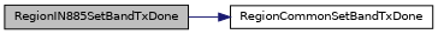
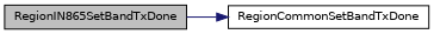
  digraph {
    rankdir=LR
    node [color=black fontname=Helvetica fontsize=10 shape=record style=filled]
-   n1 [fillcolor=grey75 fontcolor=black height=0.2 label=RegionIN885SetBandTxDone width=0.4]
+   n1 [fillcolor=grey75 fontcolor=black height=0.2 label=RegionIN865SetBandTxDone width=0.4]
    n2 [fillcolor=white height=0.2 label=RegionCommonSetBandTxDone width=0.4]
    n1 -> n2 [color=midnightblue fontname=Helvetica fontsize=10 labelfontname=Helvetica labelfontsize=10 style=solid]
  }
